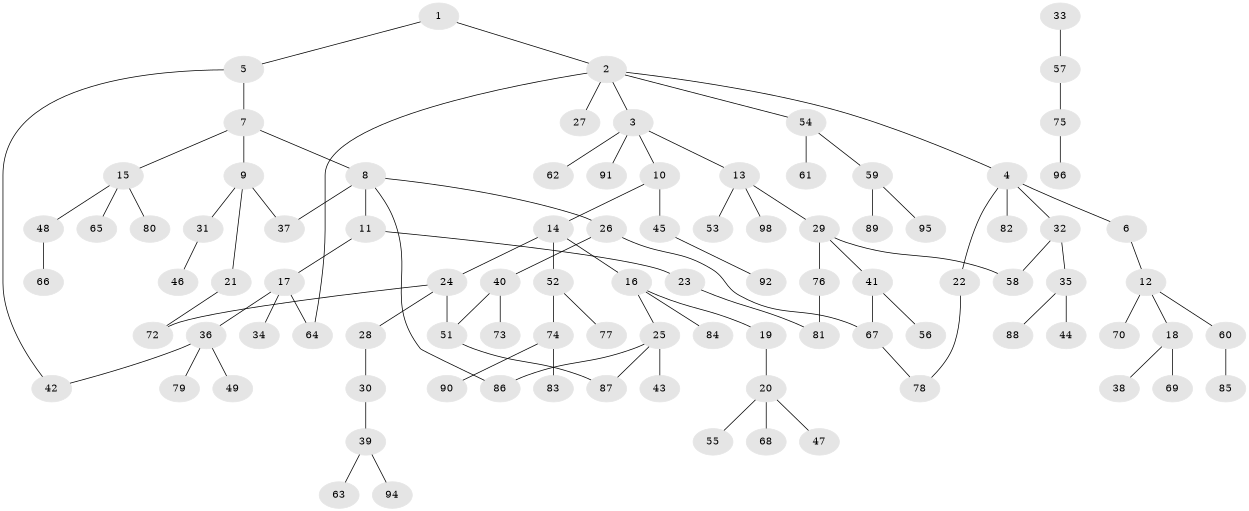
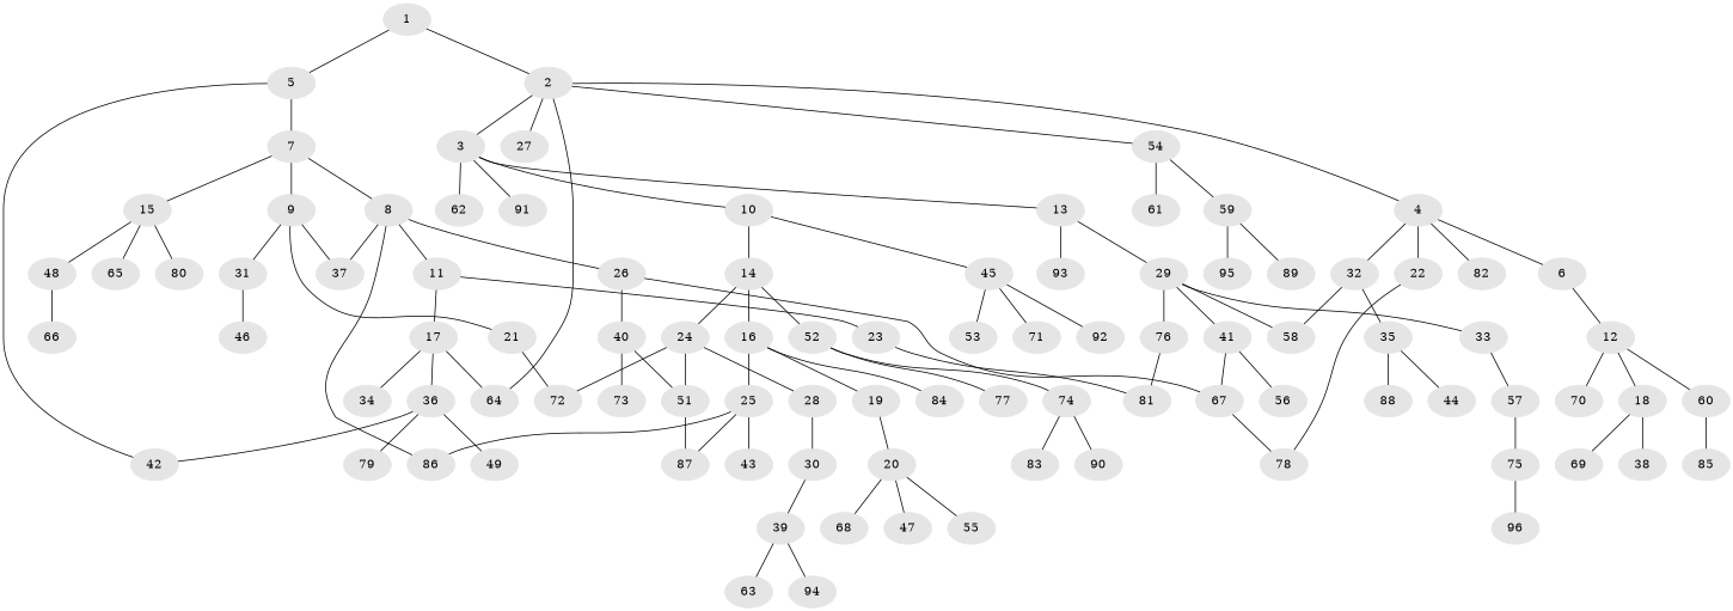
  graph {
    node [color=gray90 style=filled]
    1
    2
    5
    3
    4
    27
    54
    64
    7
    42
    10
    13
    62
    91
    6
    22
    32
    82
    59
    61
    14
    45
    29
-   93 [label=98]
+   93
    12
    78
    58
    35
    8
    9
    15
    18
    60
    70
    11
    26
    37
    86
    21
    31
    48
    65
    80
    17
    23
    40
    67
    72
    46
    16
    24
    52
    53
+   71
    92
    34
    36
    81
    38
    69
    85
    33
    41
    76
    19
    25
    84
    28
    51
    74
    77
    66
    20
    43
    87
    49
    79
    47
    55
    68
    30
    73
    39
    57
    56
    63
    94
    44
    88
    75
    83
    90
    95
    89
    96
    1 -- 2
    1 -- 5
    2 -- 3
    2 -- 4
    2 -- 27
    2 -- 54
    2 -- 64
    5 -- 7
    5 -- 42
    3 -- 10
    3 -- 13
    3 -- 62
    3 -- 91
    4 -- 6
    4 -- 22
    4 -- 32
    4 -- 82
    54 -- 59
    54 -- 61
    7 -- 8
    7 -- 9
    7 -- 15
    10 -- 14
    10 -- 45
    13 -- 29
    13 -- 93
    6 -- 12
    22 -- 78
    32 -- 58
    32 -- 35
    59 -- 95
    59 -- 89
    14 -- 16
    14 -- 24
    14 -- 52
-   13 -- 53
+   45 -- 53
+   45 -- 71
    45 -- 92
    29 -- 58
+   29 -- 33
    29 -- 41
    29 -- 76
    12 -- 18
    12 -- 60
    12 -- 70
    35 -- 44
    35 -- 88
    8 -- 11
    8 -- 26
    8 -- 37
    8 -- 86
    9 -- 37
    9 -- 21
    9 -- 31
    15 -- 48
    15 -- 65
    15 -- 80
    18 -- 38
    18 -- 69
    60 -- 85
    11 -- 17
    11 -- 23
    26 -- 40
    26 -- 67
    21 -- 72
    31 -- 46
    48 -- 66
    17 -- 64
    17 -- 34
    17 -- 36
    23 -- 81
    40 -- 51
    40 -- 73
    67 -- 78
    16 -- 19
    16 -- 25
    16 -- 84
    24 -- 72
    24 -- 28
    24 -- 51
    52 -- 74
    52 -- 77
    36 -- 42
    36 -- 49
    36 -- 79
    33 -- 57
    41 -- 67
    41 -- 56
    76 -- 81
    19 -- 20
    25 -- 86
    25 -- 43
    25 -- 87
    28 -- 30
    51 -- 87
    74 -- 83
    74 -- 90
    20 -- 47
    20 -- 55
    20 -- 68
    30 -- 39
    39 -- 63
    39 -- 94
    57 -- 75
    75 -- 96
  }
